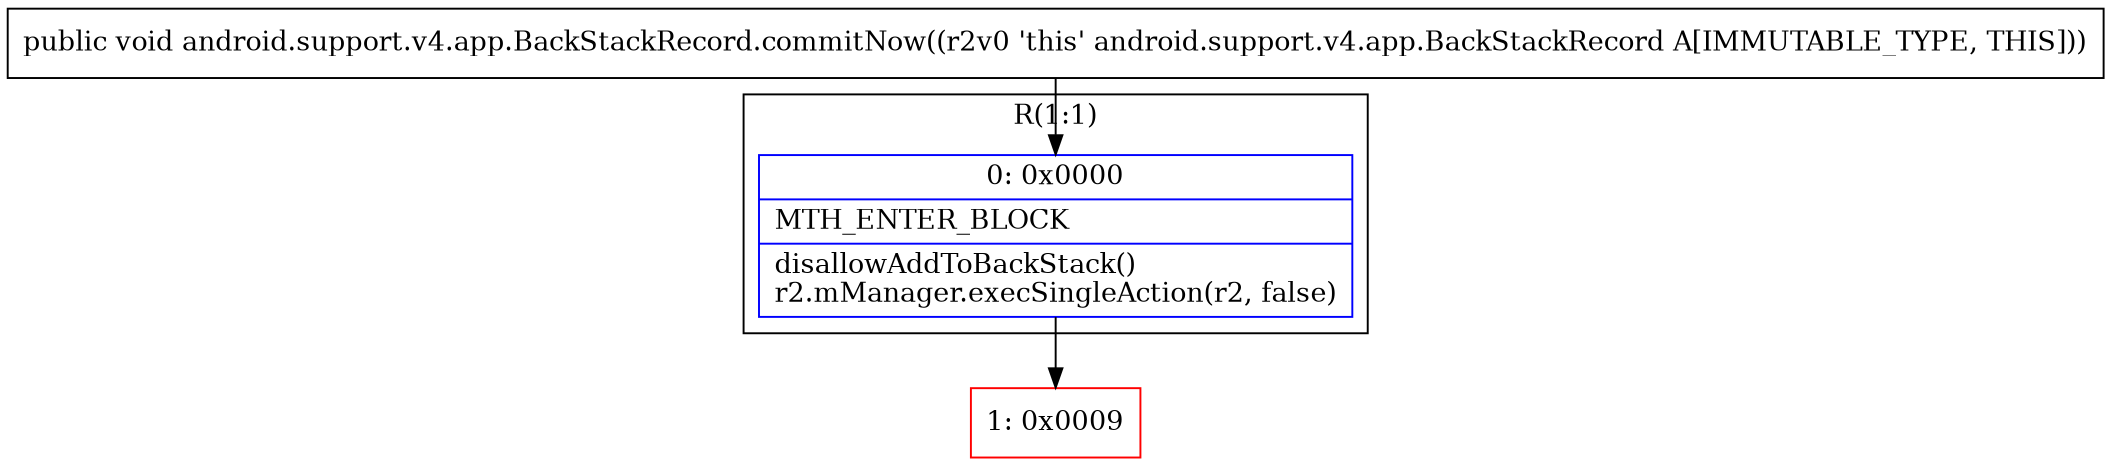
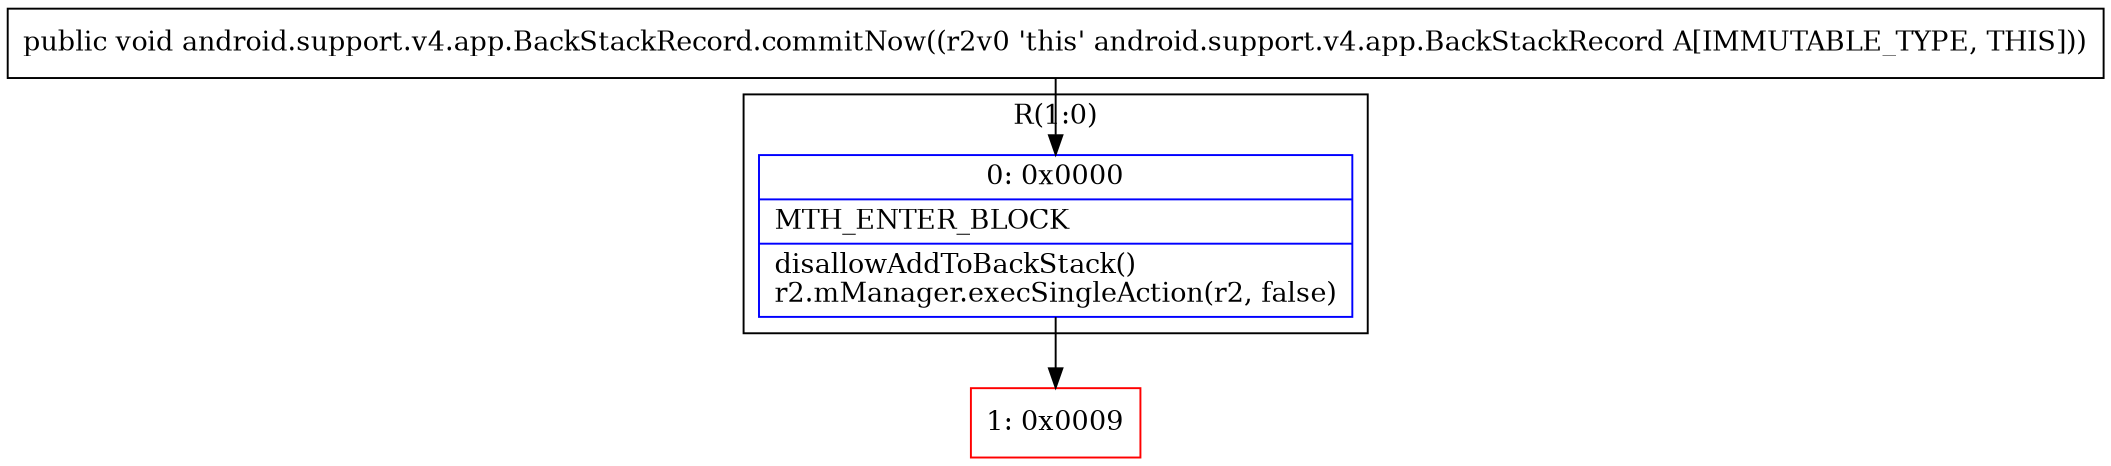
  digraph {
    node [shape=record]
    n1 [color=blue label="{0\:\ 0x0000|MTH_ENTER_BLOCK\l|disallowAddToBackStack()\lr2.mManager.execSingleAction(r2, false)\l}"]
    n2 [color=red label="{1\:\ 0x0009}"]
    n3 [label="{public void android.support.v4.app.BackStackRecord.commitNow((r2v0 'this' android.support.v4.app.BackStackRecord A[IMMUTABLE_TYPE, THIS])) }"]
    subgraph cluster_1 {
-     label="R(1:1)"
+     label="R(1:0)"
      n1
    }
    n1 -> n2
    n3 -> n1
  }
